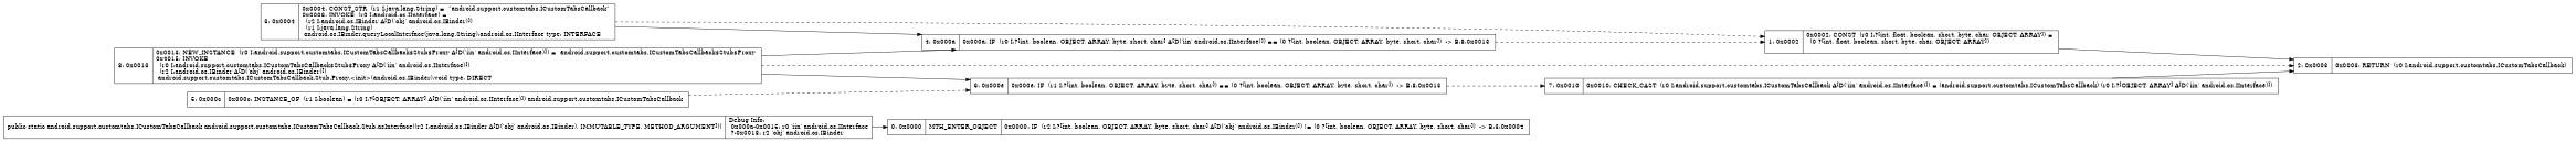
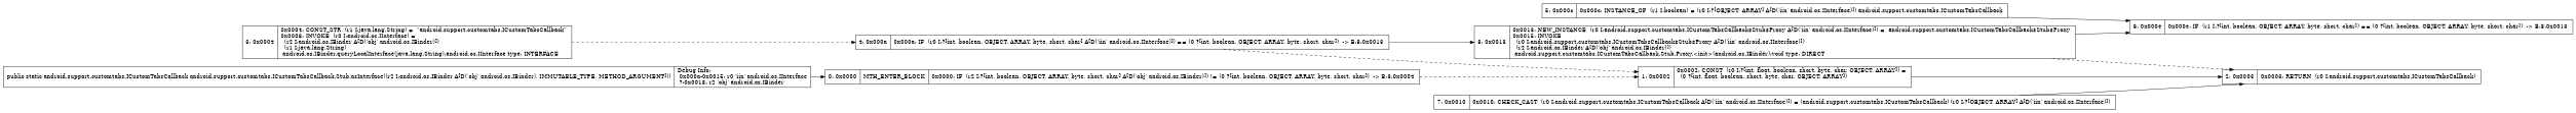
  digraph {
    rankdir=LR
    node [shape=record]
-   n1 [label="{0\:\ 0x0000|MTH_ENTER_OBJECT\l|0x0000: IF  (r2 I:?[int, boolean, OBJECT, ARRAY, byte, short, char] A[D('obj' android.os.IBinder)]) != (0 ?[int, boolean, OBJECT, ARRAY, byte, short, char])  \-\> B:3:0x0004 \l}"]
+   n1 [label="{0\:\ 0x0000|MTH_ENTER_BLOCK\l|0x0000: IF  (r2 I:?[int, boolean, OBJECT, ARRAY, byte, short, char] A[D('obj' android.os.IBinder)]) != (0 ?[int, boolean, OBJECT, ARRAY, byte, short, char])  \-\> B:3:0x0004 \l}"]
    n2 [label="{1\:\ 0x0002|0x0002: CONST  (r0 I:?[int, float, boolean, short, byte, char, OBJECT, ARRAY]) = \l  (0 ?[int, float, boolean, short, byte, char, OBJECT, ARRAY])\l \l}"]
    n3 [label="{2\:\ 0x0003|0x0003: RETURN  (r0 I:android.support.customtabs.ICustomTabsCallback) \l}"]
    n4 [label="{3\:\ 0x0004|0x0004: CONST_STR  (r1 I:java.lang.String) =  \"android.support.customtabs.ICustomTabsCallback\" \l0x0006: INVOKE  (r0 I:android.os.IInterface) = \l  (r2 I:android.os.IBinder A[D('obj' android.os.IBinder)])\l  (r1 I:java.lang.String)\l android.os.IBinder.queryLocalInterface(java.lang.String):android.os.IInterface type: INTERFACE \l}"]
    n5 [label="{4\:\ 0x000a|0x000a: IF  (r0 I:?[int, boolean, OBJECT, ARRAY, byte, short, char] A[D('iin' android.os.IInterface)]) == (0 ?[int, boolean, OBJECT, ARRAY, byte, short, char])  \-\> B:8:0x0013 \l}"]
-   n6 [label="{8\:\ 0x0013|0x0013: NEW_INSTANCE  (r0 I:android.support.customtabs.ICustomTabsCallback$Stub$Proxy A[D('iin' android.os.IInterface)]) =  android.support.customtabs.ICustomTabsCallback$Stub$Proxy \l0x4015: INVOKE  \l  (r0 I:android.support.customtabs.ICustomTabsCallback$Stub$Proxy A[D('iin' android.os.IInterface)])\l  (r2 I:android.os.IBinder A[D('obj' android.os.IBinder)])\l android.support.customtabs.ICustomTabsCallback.Stub.Proxy.\<init\>(android.os.IBinder):void type: DIRECT \l}"]
+   n6 [label="{8\:\ 0x0013|0x0013: NEW_INSTANCE  (r0 I:android.support.customtabs.ICustomTabsCallback$Stub$Proxy A[D('iin' android.os.IInterface)]) =  android.support.customtabs.ICustomTabsCallback$Stub$Proxy \l0x0015: INVOKE  \l  (r0 I:android.support.customtabs.ICustomTabsCallback$Stub$Proxy A[D('iin' android.os.IInterface)])\l  (r2 I:android.os.IBinder A[D('obj' android.os.IBinder)])\l android.support.customtabs.ICustomTabsCallback.Stub.Proxy.\<init\>(android.os.IBinder):void type: DIRECT \l}"]
    n7 [label="{5\:\ 0x000c|0x000c: INSTANCE_OF  (r1 I:boolean) = (r0 I:?[OBJECT, ARRAY] A[D('iin' android.os.IInterface)]) android.support.customtabs.ICustomTabsCallback \l}"]
    n8 [label="{6\:\ 0x000e|0x000e: IF  (r1 I:?[int, boolean, OBJECT, ARRAY, byte, short, char]) == (0 ?[int, boolean, OBJECT, ARRAY, byte, short, char])  \-\> B:8:0x0013 \l}"]
    n9 [label="{7\:\ 0x0010|0x0010: CHECK_CAST  (r0 I:android.support.customtabs.ICustomTabsCallback A[D('iin' android.os.IInterface)]) = (android.support.customtabs.ICustomTabsCallback) (r0 I:?[OBJECT, ARRAY] A[D('iin' android.os.IInterface)]) \l}"]
    n10 [label="{public static android.support.customtabs.ICustomTabsCallback android.support.customtabs.ICustomTabsCallback.Stub.asInterface((r2 I:android.os.IBinder A[D('obj' android.os.IBinder), IMMUTABLE_TYPE, METHOD_ARGUMENT]))  | Debug Info:\l  0x000a\-0x0015: r0 'iin' android.os.IInterface\l  ?\-0x0018: r2 'obj' android.os.IBinder\l}"]
-   n4 -> n2 [style=dashed]
+   n1 -> n2 [style=dashed]
    n2 -> n3
-   n4 -> n5
+   n4 -> n5 [style=dashed]
    n5 -> n2 [style=dashed]
-   n6 -> n5
+   n5 -> n6
    n6 -> n3 [style=dashed]
    n6 -> n8
-   n7 -> n8 [style=dashed]
-   n8 -> n9 [style=dashed]
+   n7 -> n8
    n9 -> n3
    n10 -> n1
  }
